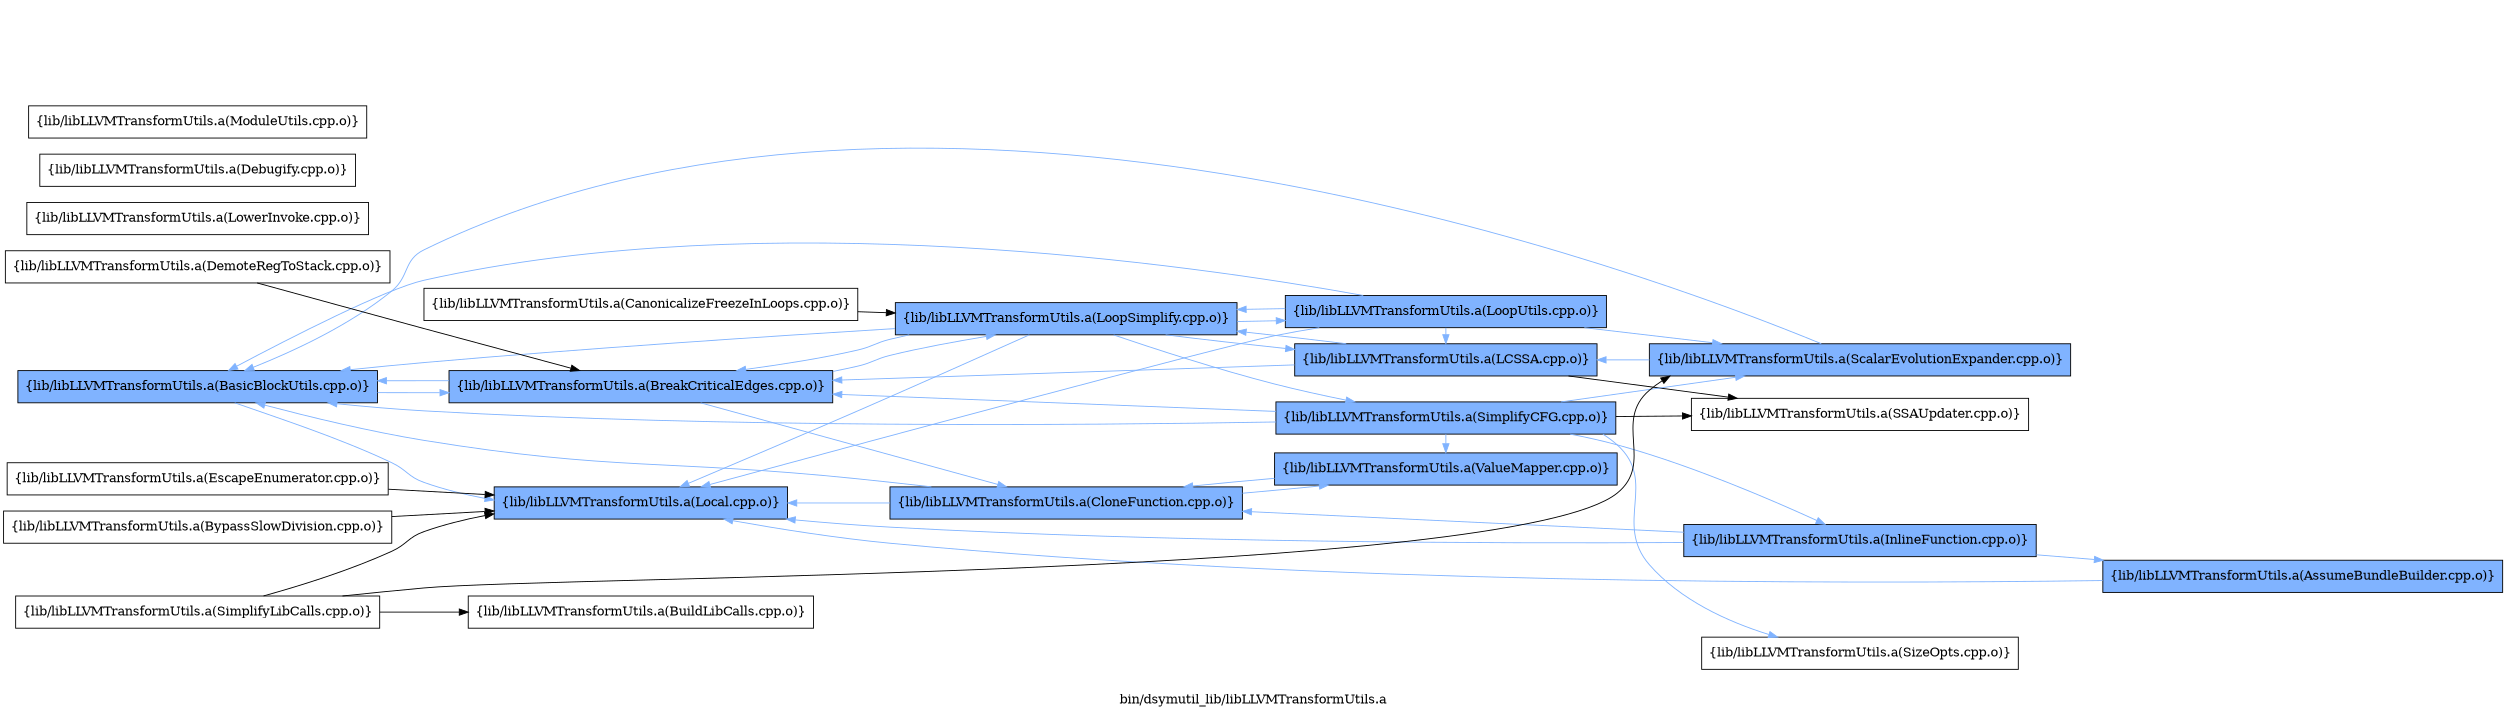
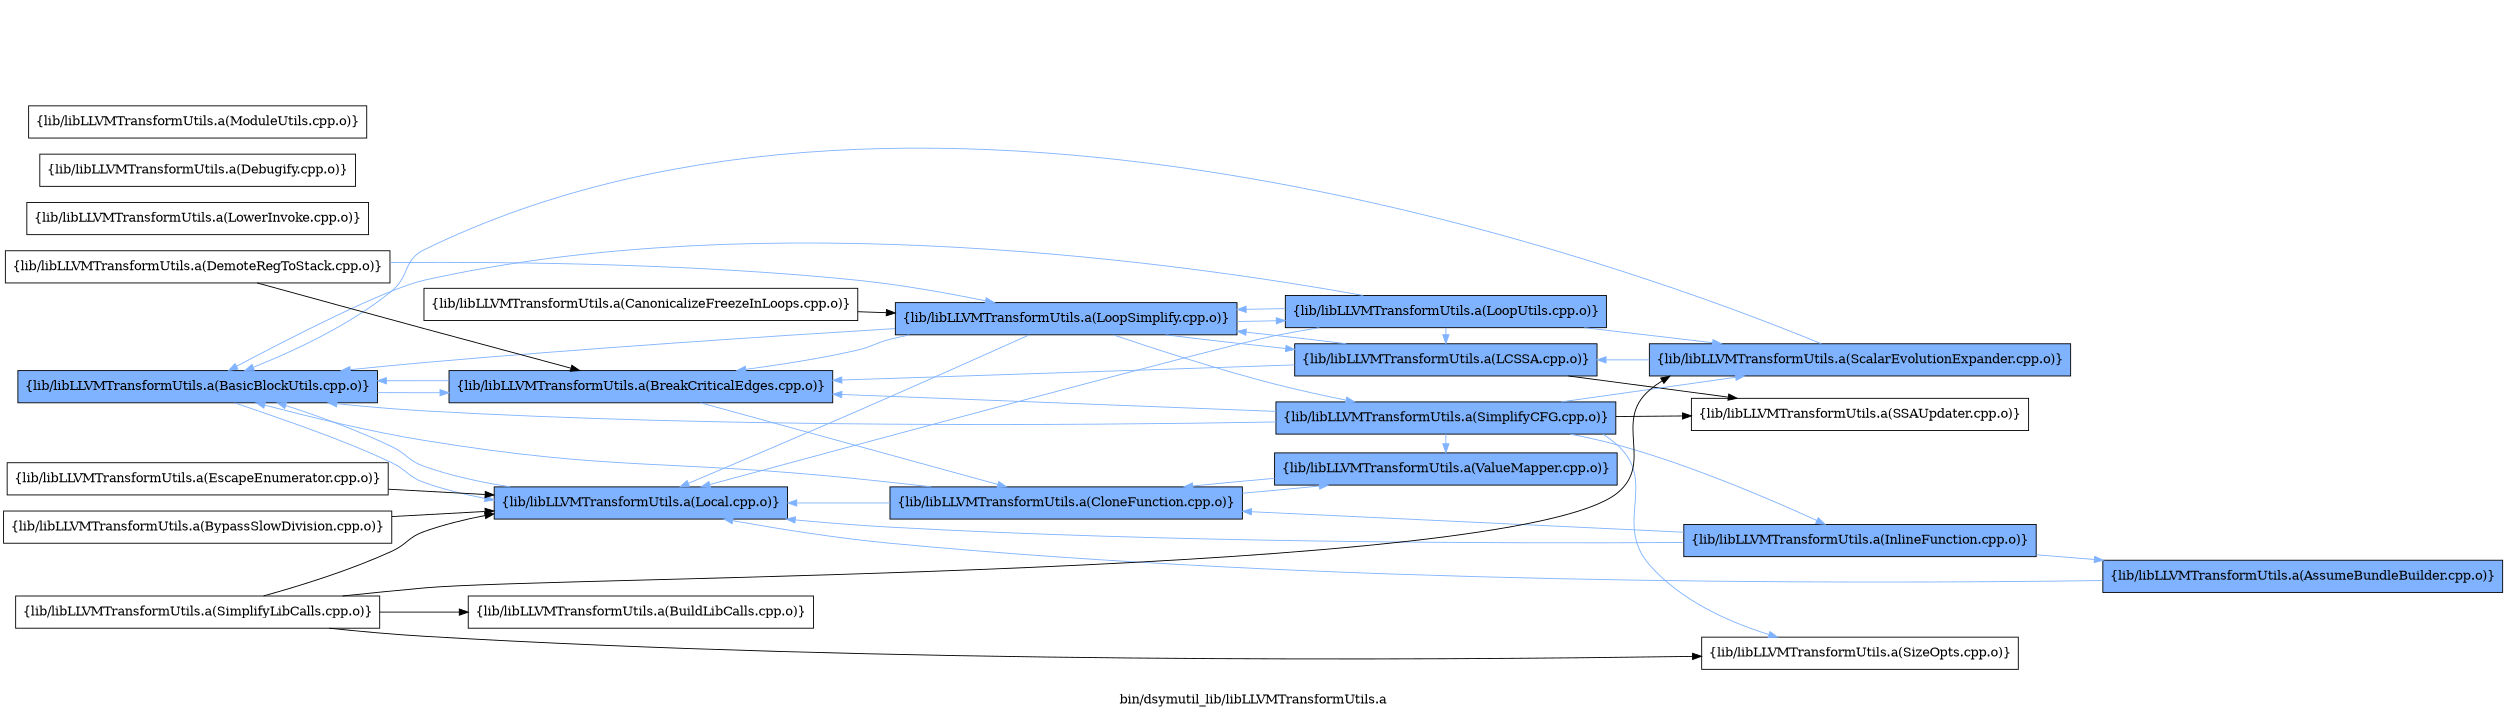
  digraph {
    label="bin/dsymutil_lib/libLLVMTransformUtils.a"
    rankdir=LR
    node [fillcolor="0.600000 0.5 1" group=1 shape=box style=filled]
    edge [color="0.600000 0.5 1"]
    n1 [label="{lib/libLLVMTransformUtils.a(BasicBlockUtils.cpp.o)}"]
    n2 [label="{lib/libLLVMTransformUtils.a(BreakCriticalEdges.cpp.o)}"]
    n3 [label="{lib/libLLVMTransformUtils.a(Local.cpp.o)}"]
    n4 [label="{lib/libLLVMTransformUtils.a(CloneFunction.cpp.o)}"]
    n5 [label="{lib/libLLVMTransformUtils.a(LoopSimplify.cpp.o)}"]
    n6 [label="{lib/libLLVMTransformUtils.a(ValueMapper.cpp.o)}"]
    n7 [label="{lib/libLLVMTransformUtils.a(LCSSA.cpp.o)}"]
    n8 [label="{lib/libLLVMTransformUtils.a(LoopUtils.cpp.o)}"]
    n9 [label="{lib/libLLVMTransformUtils.a(SimplifyCFG.cpp.o)}"]
    n10 [group=0 label="{lib/libLLVMTransformUtils.a(SSAUpdater.cpp.o)}" fillcolor="" style=""]
    n11 [label="{lib/libLLVMTransformUtils.a(ScalarEvolutionExpander.cpp.o)}"]
    n12 [label="{lib/libLLVMTransformUtils.a(InlineFunction.cpp.o)}"]
    n13 [group=0 label="{lib/libLLVMTransformUtils.a(SizeOpts.cpp.o)}" fillcolor="" style=""]
    n14 [label="{lib/libLLVMTransformUtils.a(AssumeBundleBuilder.cpp.o)}"]
    n15 [group=0 label="{lib/libLLVMTransformUtils.a(CanonicalizeFreezeInLoops.cpp.o)}" fillcolor="" style=""]
    n16 [group=0 label="{lib/libLLVMTransformUtils.a(LowerInvoke.cpp.o)}" fillcolor="" style=""]
    n17 [group=0 label="{lib/libLLVMTransformUtils.a(BypassSlowDivision.cpp.o)}" fillcolor="" style=""]
    n18 [group=0 label="{lib/libLLVMTransformUtils.a(SimplifyLibCalls.cpp.o)}" fillcolor="" style=""]
    n19 [group=0 label="{lib/libLLVMTransformUtils.a(BuildLibCalls.cpp.o)}" fillcolor="" style=""]
    n20 [group=0 label="{lib/libLLVMTransformUtils.a(Debugify.cpp.o)}" fillcolor="" style=""]
    n21 [group=0 label="{lib/libLLVMTransformUtils.a(DemoteRegToStack.cpp.o)}" fillcolor="" style=""]
    n22 [group=0 label="{lib/libLLVMTransformUtils.a(EscapeEnumerator.cpp.o)}" fillcolor="" style=""]
    n23 [group=0 label="{lib/libLLVMTransformUtils.a(ModuleUtils.cpp.o)}" fillcolor="" style=""]
    subgraph sub_1 {
      rank=same
      n1
    }
    subgraph sub_2 {
      rank=same
      n2
      n3
    }
    subgraph sub_3 {
      rank=same
      n4
      n5
    }
    subgraph sub_4 {
      rank=same
      n6
      n7
      n8
      n9
    }
    subgraph sub_5 {
      rank=same
      n10
      n11
      n12
    }
    n1 -> n2
    n1 -> n3
    n2 -> n1
    n2 -> n4
-   n2 -> n5
+   n21 -> n5
+   n3 -> n1
    n4 -> n1
    n4 -> n3
    n4 -> n6
    n5 -> n1
    n5 -> n2
    n5 -> n3
    n5 -> n7
    n5 -> n8
    n5 -> n9
    n6 -> n4
    n7 -> n2
    n7 -> n5
    n7 -> n10 [color=""]
    n8 -> n1
    n8 -> n3
    n8 -> n5
    n8 -> n7
    n8 -> n11
    n9 -> n1
    n9 -> n2
    n9 -> n6
    n9 -> n10 [color=""]
    n9 -> n11
    n9 -> n12
    n9 -> n13
    n11 -> n1
    n11 -> n7
    n12 -> n3
    n12 -> n4
    n12 -> n14
    n14 -> n3
    n15 -> n5 [color=""]
    n17 -> n3 [color=""]
    n18 -> n3 [color=""]
    n18 -> n11 [color=""]
+   n18 -> n13 [color=""]
    n18 -> n19 [color=""]
    n21 -> n2 [color=""]
    n22 -> n3 [color=""]
  }
